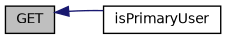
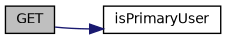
  digraph {
    rankdir=LR
    node [color=black fontname=Helvetica fontsize=10 shape=record style=filled]
    n1 [fillcolor=grey75 fontcolor=black height=0.2 label=GET width=0.4]
    n2 [fillcolor=white height=0.2 label=isPrimaryUser width=0.4]
-   n2 -> n1 [color=midnightblue fontname=Helvetica fontsize=10 labelfontname=Helvetica labelfontsize=10 style=solid]
+   n1 -> n2 [color=midnightblue fontname=Helvetica fontsize=10 labelfontname=Helvetica labelfontsize=10 style=solid]
  }
